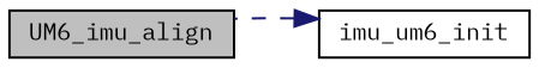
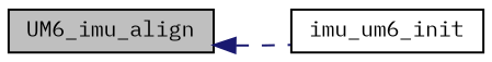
  digraph {
    rankdir=LR
    fontname="IBM Plex Mono"
    node [color=black fontname="IBM Plex Mono" fontsize=10 shape=record style=filled]
    n1 [fillcolor=grey75 fontcolor=black height=0.2 label=UM6_imu_align width=0.4]
    n2 [fillcolor=white height=0.2 label=imu_um6_init width=0.4]
-   n2 -> n1 [color=midnightblue dir=back fontname="IBM Plex Mono" fontsize=10 labelfontname=FreeSans labelfontsize=10 style=dashed]
+   n1 -> n2 [color=midnightblue dir=back fontname="IBM Plex Mono" fontsize=10 labelfontname=FreeSans labelfontsize=10 style=dashed]
  }
